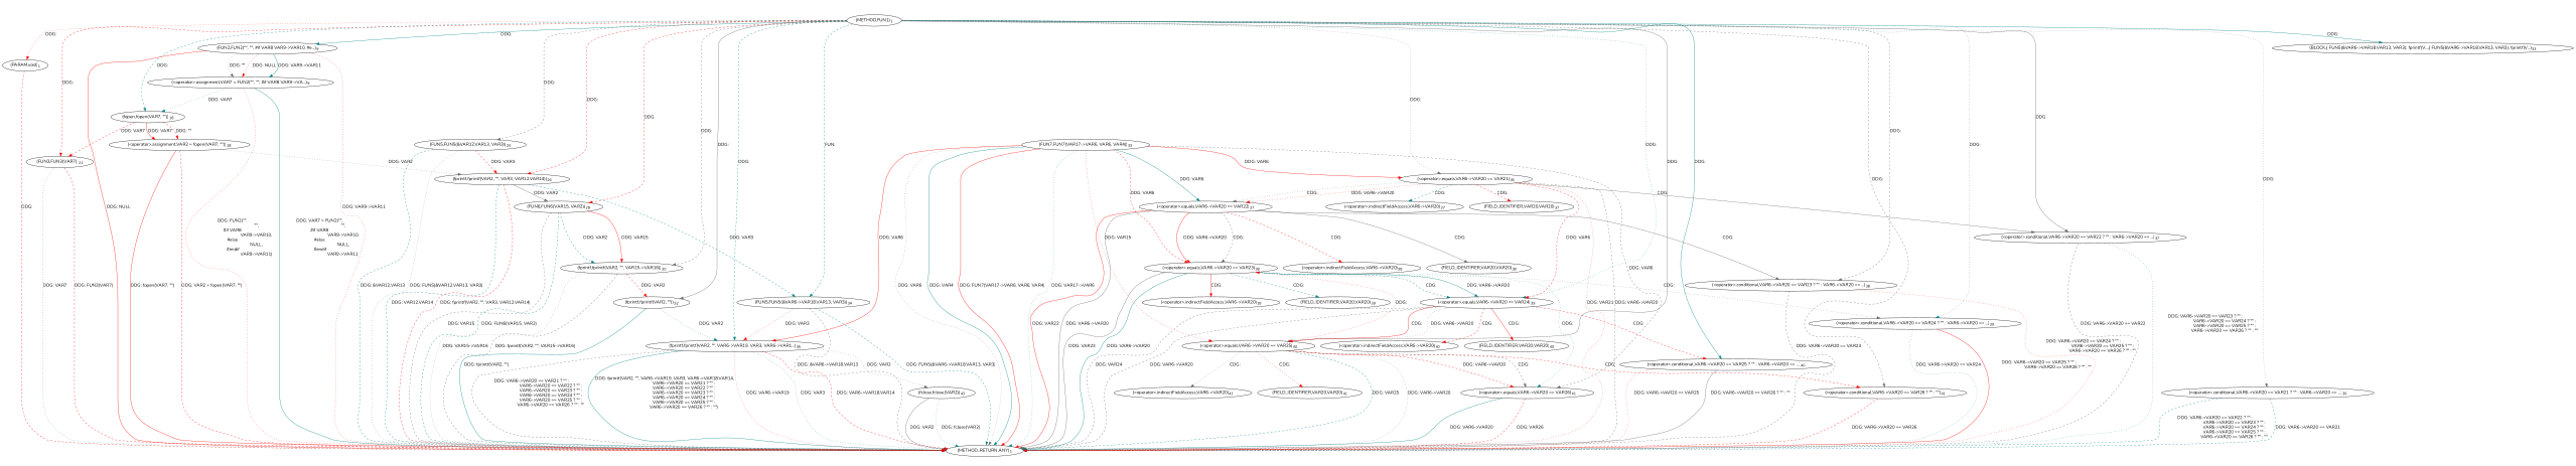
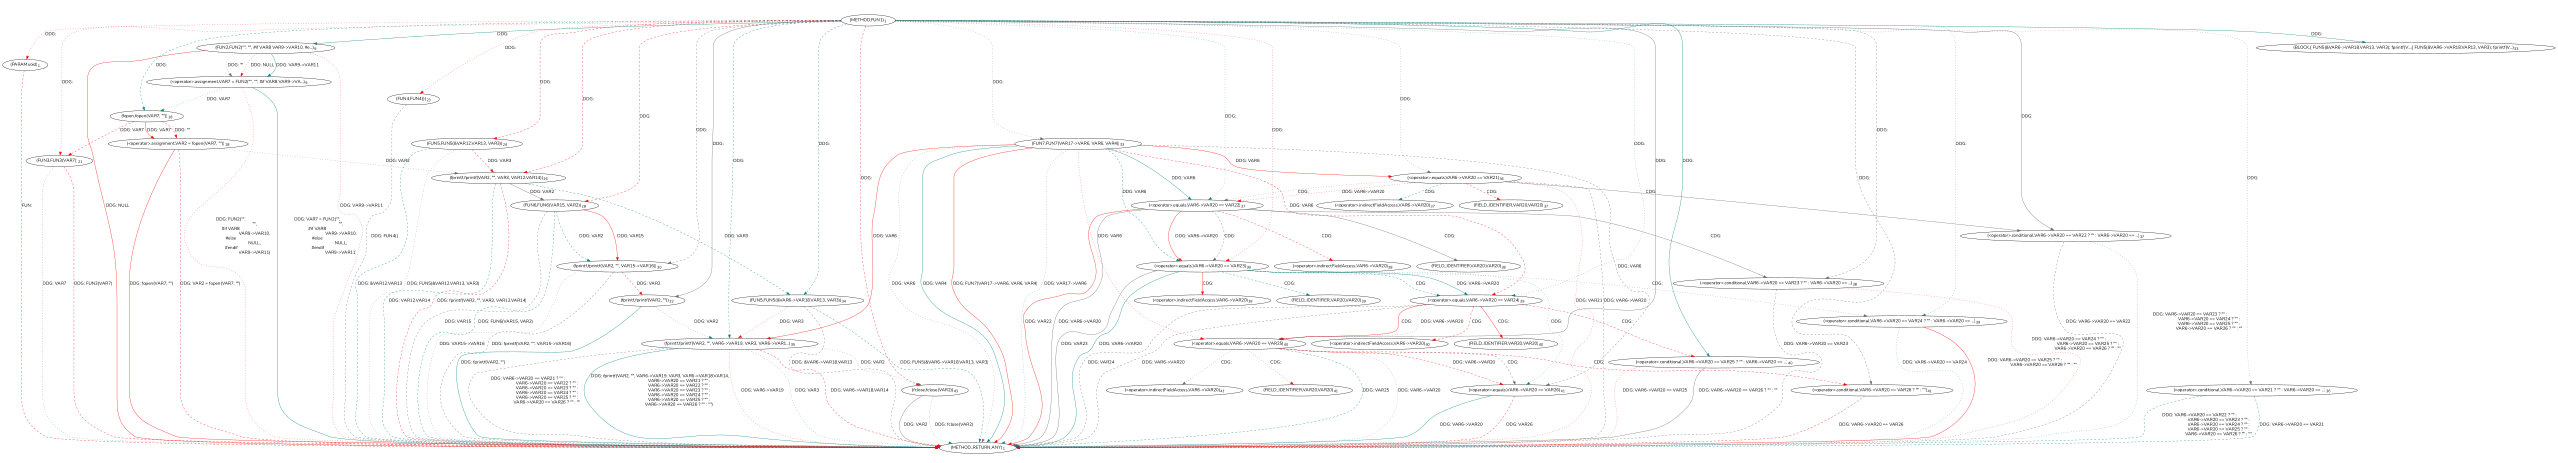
  digraph {
    fontname=Nunito
    node [fontname=Nunito]
    edge [color=red fontname=Nunito style=dashed]
    n1 [label=<(METHOD,FUN1)<SUB>1</SUB>>]
    n2 [label=<(PARAM,void)<SUB>1</SUB>>]
    n3 [label=<(FUN3,FUN3(VAR7))<SUB>21</SUB>>]
+   n4 [label=<(FUN4,FUN4())<SUB>23</SUB>>]
    n5 [label=<(FUN5,FUN5(&amp;VAR12.VAR13, VAR3))<SUB>24</SUB>>]
    n6 [label=<(fprintf,fprintf(VAR2, &quot;&quot;, VAR3, VAR12.VAR14))<SUB>26</SUB>>]
    n7 [label=<(FUN6,FUN6(VAR15, VAR2))<SUB>28</SUB>>]
    n8 [label=<(fprintf,fprintf(VAR2, &quot;&quot;, VAR15-&gt;VAR16))<SUB>30</SUB>>]
    n9 [label=<(fprintf,fprintf(VAR2, &quot;&quot;))<SUB>32</SUB>>]
    n10 [label=<(FUN7,FUN7(VAR17-&gt;VAR6, VAR6, VAR4))<SUB>33</SUB>>]
    n11 [label=<(BLOCK,{ 		FUN5(&amp;VAR6-&gt;VAR18.VAR13, VAR3); 		fprintf(V...,{ 		FUN5(&amp;VAR6-&gt;VAR18.VAR13, VAR3); 		fprintf(V...)<SUB>33</SUB>>]
    n12 [label=<(fclose,fclose(VAR2))<SUB>43</SUB>>]
    n13 [label=<(FUN5,FUN5(&amp;VAR6-&gt;VAR18.VAR13, VAR3))<SUB>34</SUB>>]
    n14 [label=<(fprintf,fprintf(VAR2, &quot;&quot;, VAR6-&gt;VAR19, VAR3, VAR6-&gt;VAR1...)<SUB>35</SUB>>]
    n15 [label=<(FUN2,FUN2(&quot;&quot;, 					&quot;&quot;, #if VAR8 					VAR9-&gt;VAR10, #e...)<SUB>9</SUB>>]
    n16 [label=<(fopen,fopen(VAR7, &quot;&quot;))<SUB>18</SUB>>]
    n17 [label=<(&lt;operator&gt;.conditional,VAR6-&gt;VAR20 == VAR21 ? &quot;&quot; : 				VAR6-&gt;VAR20 == ...)<SUB>36</SUB>>]
    n18 [label=<(&lt;operator&gt;.equals,VAR6-&gt;VAR20 == VAR21)<SUB>36</SUB>>]
    n19 [label=<(&lt;operator&gt;.conditional,VAR6-&gt;VAR20 == VAR22 ? &quot;&quot; : 				VAR6-&gt;VAR20 == ...)<SUB>37</SUB>>]
    n20 [label=<(&lt;operator&gt;.equals,VAR6-&gt;VAR20 == VAR22)<SUB>37</SUB>>]
    n21 [label=<(&lt;operator&gt;.conditional,VAR6-&gt;VAR20 == VAR23 ? &quot;&quot; : 				VAR6-&gt;VAR20 == ...)<SUB>38</SUB>>]
    n22 [label=<(&lt;operator&gt;.equals,VAR6-&gt;VAR20 == VAR23)<SUB>38</SUB>>]
    n23 [label=<(&lt;operator&gt;.conditional,VAR6-&gt;VAR20 == VAR24 ? &quot;&quot; : 				VAR6-&gt;VAR20 == ...)<SUB>39</SUB>>]
    n24 [label=<(&lt;operator&gt;.equals,VAR6-&gt;VAR20 == VAR24)<SUB>39</SUB>>]
    n25 [label=<(&lt;operator&gt;.conditional,VAR6-&gt;VAR20 == VAR25 ? &quot;&quot; : 				VAR6-&gt;VAR20 == ...)<SUB>40</SUB>>]
    n26 [label=<(&lt;operator&gt;.equals,VAR6-&gt;VAR20 == VAR25)<SUB>40</SUB>>]
    n27 [label=<(&lt;operator&gt;.conditional,VAR6-&gt;VAR20 == VAR26 ? &quot;&quot; : &quot;&quot;)<SUB>41</SUB>>]
    n28 [label=<(METHOD_RETURN,ANY)<SUB>1</SUB>>]
    n29 [label=<(&lt;operator&gt;.equals,VAR6-&gt;VAR20 == VAR26)<SUB>41</SUB>>]
    n30 [label=<(&lt;operator&gt;.assignment,VAR7 = FUN2(&quot;&quot;, 					&quot;&quot;, #if VAR8 					VAR9-&gt;VA...)<SUB>9</SUB>>]
    n31 [label=<(&lt;operator&gt;.assignment,VAR2 = fopen(VAR7, &quot;&quot;))<SUB>18</SUB>>]
    n32 [label=<(&lt;operator&gt;.indirectFieldAccess,VAR6-&gt;VAR20)<SUB>37</SUB>>]
    n33 [label=<(FIELD_IDENTIFIER,VAR20,VAR20)<SUB>37</SUB>>]
    n34 [label=<(&lt;operator&gt;.indirectFieldAccess,VAR6-&gt;VAR20)<SUB>38</SUB>>]
    n35 [label=<(FIELD_IDENTIFIER,VAR20,VAR20)<SUB>38</SUB>>]
    n36 [label=<(&lt;operator&gt;.indirectFieldAccess,VAR6-&gt;VAR20)<SUB>39</SUB>>]
    n37 [label=<(FIELD_IDENTIFIER,VAR20,VAR20)<SUB>39</SUB>>]
    n38 [label=<(&lt;operator&gt;.indirectFieldAccess,VAR6-&gt;VAR20)<SUB>40</SUB>>]
    n39 [label=<(FIELD_IDENTIFIER,VAR20,VAR20)<SUB>40</SUB>>]
    n40 [label=<(&lt;operator&gt;.indirectFieldAccess,VAR6-&gt;VAR20)<SUB>41</SUB>>]
    n41 [label=<(FIELD_IDENTIFIER,VAR20,VAR20)<SUB>41</SUB>>]
    n1 -> n2 [label="DDG: " style=dotted]
-   n1 -> n3 [label="DDG: "]
-   n1 -> n5 [color=gray40 label="DDG: "]
+   n1 -> n3 [label="DDG: " style=dotted]
+   n1 -> n4 [label="DDG: " style=dotted]
+   n1 -> n5 [label="DDG: "]
    n1 -> n6 [label="DDG: "]
    n1 -> n7 [label="DDG: "]
    n1 -> n8 [color=gray40 label="DDG: "]
    n1 -> n9 [color=gray40 label="DDG: " style=solid]
+   n1 -> n10 [color=gray40 label="DDG: " style=dotted]
    n1 -> n11 [color=teal label="DDG: " style=solid]
-   n1 -> n13 [color=teal label="FUN: "]
+   n1 -> n12 [label="DDG: "]
+   n1 -> n13 [color=teal label="DDG: "]
    n1 -> n14 [color=teal label="DDG: "]
    n1 -> n15 [color=teal label="DDG: " style=solid]
    n1 -> n16 [color=teal label="DDG: "]
    n1 -> n17 [color=gray40 label="DDG: " style=dotted]
    n1 -> n18 [color=gray40 label="DDG: " style=dotted]
    n1 -> n19 [color=gray40 label="DDG: " style=solid]
+   n1 -> n20 [color=teal label="DDG: " style=dotted]
    n1 -> n21 [color=gray40 label="DDG: "]
-   n26 -> n22 [label="DDG: " style=dotted]
+   n1 -> n22 [label="DDG: " style=dotted]
    n1 -> n23 [color=teal label="DDG: " style=dotted]
    n1 -> n24 [color=teal label="DDG: " style=dotted]
    n1 -> n25 [color=teal label="DDG: " style=solid]
    n1 -> n26 [color=gray40 label="DDG: " style=solid]
    n1 -> n27 [color=gray40 label="DDG: "]
-   n2 -> n28 [label="DDG: "]
+   n2 -> n28 [label="FUN: "]
    n3 -> n28 [color=teal label="DDG: VAR7" style=dotted]
    n3 -> n28 [label="DDG: FUN3(VAR7)"]
+   n4 -> n28 [color=gray40 label="DDG: FUN4()"]
    n5 -> n6 [label="DDG: VAR3"]
    n5 -> n28 [color=teal label="DDG: &amp;VAR12.VAR13"]
    n5 -> n28 [color=gray40 label="DDG: FUN5(&amp;VAR12.VAR13, VAR3)" style=dotted]
    n6 -> n7 [color=gray40 label="DDG: VAR2" style=solid]
    n6 -> n13 [color=teal label="DDG: VAR3"]
    n6 -> n28 [color=teal label="DDG: VAR12.VAR14"]
    n6 -> n28 [label="DDG: fprintf(VAR2, &quot;&quot;, VAR3, VAR12.VAR14)"]
    n7 -> n8 [color=teal label="DDG: VAR2"]
    n7 -> n8 [label="DDG: VAR15" style=solid]
    n7 -> n28 [color=gray40 label="DDG: VAR15"]
    n7 -> n28 [color=teal label="DDG: FUN6(VAR15, VAR2)"]
    n8 -> n9 [label="DDG: VAR2"]
    n8 -> n28 [color=gray40 label="DDG: VAR15-&gt;VAR16" style=dotted]
    n8 -> n28 [color=gray40 label="DDG: fprintf(VAR2, &quot;&quot;, VAR15-&gt;VAR16)"]
    n9 -> n14 [color=teal label="DDG: VAR2" style=dotted]
    n9 -> n28 [color=teal label="DDG: fprintf(VAR2, &quot;&quot;)" style=solid]
    n10 -> n14 [label="DDG: VAR6" style=solid]
    n10 -> n18 [label="DDG: VAR6" style=solid]
    n10 -> n20 [color=teal label="DDG: VAR6" style=solid]
-   n10 -> n22 [label="DDG: VAR6"]
-   n18 -> n24 [label="DDG: VAR6"]
-   n10 -> n26 [label="DDG: VAR15" style=dotted]
+   n10 -> n22 [color=teal label="DDG: VAR6"]
+   n10 -> n24 [label="DDG: VAR6"]
+   n10 -> n26 [label="DDG: VAR6" style=dotted]
    n10 -> n28 [color=teal label="DDG: VAR17-&gt;VAR6" style=dotted]
    n10 -> n28 [color=gray40 label="DDG: VAR6" style=dotted]
    n10 -> n28 [color=teal label="DDG: VAR4" style=solid]
    n10 -> n28 [label="DDG: FUN7(VAR17-&gt;VAR6, VAR6, VAR4)" style=solid]
    n10 -> n29 [color=gray40 label="DDG: VAR6"]
    n12 -> n28 [color=gray40 label="DDG: VAR2" style=solid]
    n12 -> n28 [color=teal label="DDG: fclose(VAR2)" style=dotted]
    n13 -> n14 [label="DDG: VAR3" style=dotted]
    n13 -> n28 [color=gray40 label="DDG: &amp;VAR6-&gt;VAR18.VAR13"]
    n13 -> n28 [color=teal label="DDG: FUN5(&amp;VAR6-&gt;VAR18.VAR13, VAR3)"]
    n14 -> n12 [color=gray40 label="DDG: VAR2" style=dotted]
    n14 -> n28 [label="DDG: VAR6-&gt;VAR19" style=dotted]
    n14 -> n28 [color=teal label="DDG: VAR3" style=dotted]
    n14 -> n28 [label="DDG: VAR6-&gt;VAR18.VAR14"]
    n14 -> n28 [color=gray40 label="DDG: VAR6-&gt;VAR20 == VAR21 ? &quot;&quot; :\n				VAR6-&gt;VAR20 == VAR22 ? &quot;&quot; :\n				VAR6-&gt;VAR20 == VAR23 ? &quot;&quot; :\n				VAR6-&gt;VAR20 == VAR24 ? &quot;&quot; :\n				VAR6-&gt;VAR20 == VAR25 ? &quot;&quot; :\n				VAR6-&gt;VAR20 == VAR26 ? &quot;&quot; : &quot;&quot;"]
    n14 -> n28 [color=teal label="DDG: fprintf(VAR2, &quot;&quot;, VAR6-&gt;VAR19, VAR3, VAR6-&gt;VAR18.VAR14,\n				VAR6-&gt;VAR20 == VAR21 ? &quot;&quot; :\n				VAR6-&gt;VAR20 == VAR22 ? &quot;&quot; :\n				VAR6-&gt;VAR20 == VAR23 ? &quot;&quot; :\n				VAR6-&gt;VAR20 == VAR24 ? &quot;&quot; :\n				VAR6-&gt;VAR20 == VAR25 ? &quot;&quot; :\n				VAR6-&gt;VAR20 == VAR26 ? &quot;&quot; : &quot;&quot;)" style=solid]
    n15 -> n28 [label="DDG: VAR9-&gt;VAR11" style=dotted]
    n15 -> n28 [label="DDG: NULL" style=solid]
    n15 -> n30 [color=gray40 label="DDG: &quot;&quot;" style=dotted]
    n15 -> n30 [label="DDG: NULL" style=dotted]
    n15 -> n30 [color=teal label="DDG: VAR9-&gt;VAR11" style=solid]
    n16 -> n3 [label="DDG: VAR7"]
    n16 -> n31 [label="DDG: VAR7" style=solid]
    n16 -> n31 [label="DDG: &quot;&quot;"]
    n17 -> n28 [color=teal label="DDG: VAR6-&gt;VAR20 == VAR21"]
    n17 -> n28 [color=teal label="DDG: VAR6-&gt;VAR20 == VAR22 ? &quot;&quot; :\n				VAR6-&gt;VAR20 == VAR23 ? &quot;&quot; :\n				VAR6-&gt;VAR20 == VAR24 ? &quot;&quot; :\n				VAR6-&gt;VAR20 == VAR25 ? &quot;&quot; :\n				VAR6-&gt;VAR20 == VAR26 ? &quot;&quot; : &quot;&quot;"]
    n18 -> n19 [color=gray40 label="CDG: " style=solid]
    n18 -> n20 [label="DDG: VAR6-&gt;VAR20" style=dotted]
    n18 -> n20 [color=gray40 label="CDG: " style=dotted]
    n18 -> n28 [color=gray40 label="DDG: VAR6-&gt;VAR20"]
    n18 -> n28 [label="DDG: VAR21" style=dotted]
    n18 -> n32 [color=teal label="CDG: "]
    n18 -> n33 [label="CDG: "]
    n19 -> n28 [color=gray40 label="DDG: VAR6-&gt;VAR20 == VAR22"]
    n19 -> n28 [color=teal label="DDG: VAR6-&gt;VAR20 == VAR23 ? &quot;&quot; :\n				VAR6-&gt;VAR20 == VAR24 ? &quot;&quot; :\n				VAR6-&gt;VAR20 == VAR25 ? &quot;&quot; :\n				VAR6-&gt;VAR20 == VAR26 ? &quot;&quot; : &quot;&quot;" style=dotted]
    n20 -> n21 [color=gray40 label="CDG: " style=solid]
    n20 -> n22 [label="DDG: VAR6-&gt;VAR20" style=solid]
    n20 -> n22 [color=gray40 label="CDG: "]
    n20 -> n28 [color=gray40 label="DDG: VAR6-&gt;VAR20" style=solid]
    n20 -> n28 [label="DDG: VAR22" style=solid]
    n20 -> n34 [label="CDG: "]
    n20 -> n35 [color=gray40 label="CDG: " style=solid]
    n21 -> n28 [color=gray40 label="DDG: VAR6-&gt;VAR20 == VAR23"]
    n21 -> n28 [label="DDG: VAR6-&gt;VAR20 == VAR24 ? &quot;&quot; :\n				VAR6-&gt;VAR20 == VAR25 ? &quot;&quot; :\n				VAR6-&gt;VAR20 == VAR26 ? &quot;&quot; : &quot;&quot;" style=dotted]
    n22 -> n23 [color=gray40 label="CDG: " style=dotted]
    n22 -> n24 [color=teal label="DDG: VAR6-&gt;VAR20" style=solid]
    n22 -> n24 [color=teal label="CDG: "]
    n22 -> n28 [color=teal label="DDG: VAR6-&gt;VAR20" style=solid]
    n22 -> n28 [color=gray40 label="DDG: VAR23" style=solid]
    n22 -> n29 [color=teal label="DDG: " style=dotted]
    n22 -> n36 [label="CDG: " style=solid]
    n22 -> n37 [color=teal label="CDG: "]
    n23 -> n28 [color=teal label="DDG: VAR6-&gt;VAR20 == VAR24" style=dotted]
    n23 -> n28 [label="DDG: VAR6-&gt;VAR20 == VAR25 ? &quot;&quot; :\n				VAR6-&gt;VAR20 == VAR26 ? &quot;&quot; : &quot;&quot;" style=solid]
    n24 -> n25 [label="CDG: "]
    n24 -> n26 [color=gray40 label="DDG: VAR6-&gt;VAR20" style=dotted]
    n24 -> n26 [label="CDG: " style=solid]
    n24 -> n28 [color=gray40 label="DDG: VAR6-&gt;VAR20"]
    n24 -> n28 [color=gray40 label="DDG: VAR24"]
    n24 -> n38 [label="CDG: "]
    n24 -> n39 [label="CDG: " style=solid]
    n25 -> n28 [label="DDG: VAR6-&gt;VAR20 == VAR25" style=dotted]
    n25 -> n28 [color=gray40 label="DDG: VAR6-&gt;VAR20 == VAR26 ? &quot;&quot; : &quot;&quot;" style=solid]
    n26 -> n27 [label="CDG: "]
    n26 -> n28 [color=gray40 label="DDG: VAR6-&gt;VAR20" style=dotted]
    n26 -> n28 [color=teal label="DDG: VAR25"]
    n26 -> n29 [label="DDG: VAR6-&gt;VAR20"]
    n26 -> n29 [color=gray40 label="CDG: "]
    n26 -> n40 [color=gray40 label="CDG: " style=dotted]
    n26 -> n41 [label="CDG: " style=dotted]
    n27 -> n28 [label="DDG: VAR6-&gt;VAR20 == VAR26"]
    n29 -> n28 [color=teal label="DDG: VAR6-&gt;VAR20" style=solid]
    n29 -> n28 [label="DDG: VAR26"]
    n30 -> n16 [color=teal label="DDG: VAR7" style=dotted]
    n30 -> n28 [label="DDG: FUN2(&quot;&quot;,\n					&quot;&quot;,\n#if VAR8\n					VAR9-&gt;VAR10,\n#else\n 					NULL,\n #endif\n 					VAR9-&gt;VAR11)" style=dotted]
    n30 -> n28 [color=teal label="DDG: VAR7 = FUN2(&quot;&quot;,\n					&quot;&quot;,\n#if VAR8\n					VAR9-&gt;VAR10,\n#else\n 					NULL,\n #endif\n 					VAR9-&gt;VAR11)" style=solid]
    n31 -> n6 [color=gray40 label="DDG: VAR2" style=dotted]
    n31 -> n28 [label="DDG: fopen(VAR7, &quot;&quot;)" style=solid]
    n31 -> n28 [label="DDG: VAR2 = fopen(VAR7, &quot;&quot;)"]
  }
